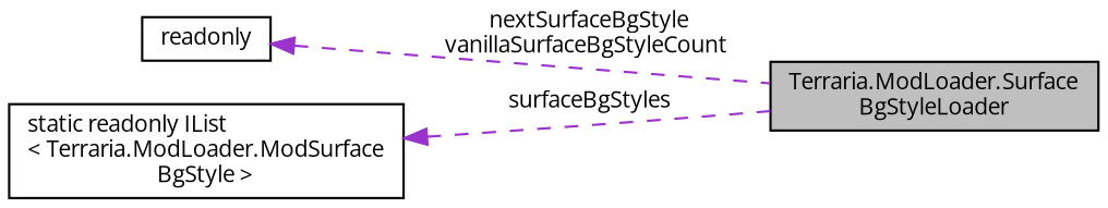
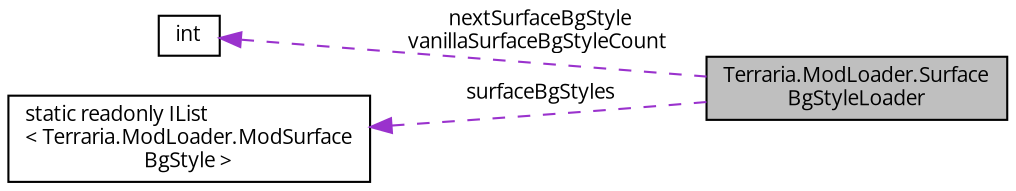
  digraph {
    rankdir=LR
    fontname="Open Sans"
    node [color=black fillcolor=white fontname="Open Sans" fontsize=10 shape=record style=filled]
    edge [color=darkorchid3 dir=back fontname="Open Sans" fontsize=10 labelfontname=Helvetica labelfontsize=10 style=dashed]
    n1 [fillcolor=grey75 fontcolor=black height=0.2 label="Terraria.ModLoader.Surface\lBgStyleLoader" width=0.4]
-   n2 [height=0.2 label=readonly width=0.4]
+   n2 [height=0.2 label=int width=0.4]
    n3 [height=0.2 label="static readonly IList\l\< Terraria.ModLoader.ModSurface\lBgStyle \>" width=0.4]
    n2 -> n1 [label=" nextSurfaceBgStyle\nvanillaSurfaceBgStyleCount"]
    n3 -> n1 [label=" surfaceBgStyles"]
  }
